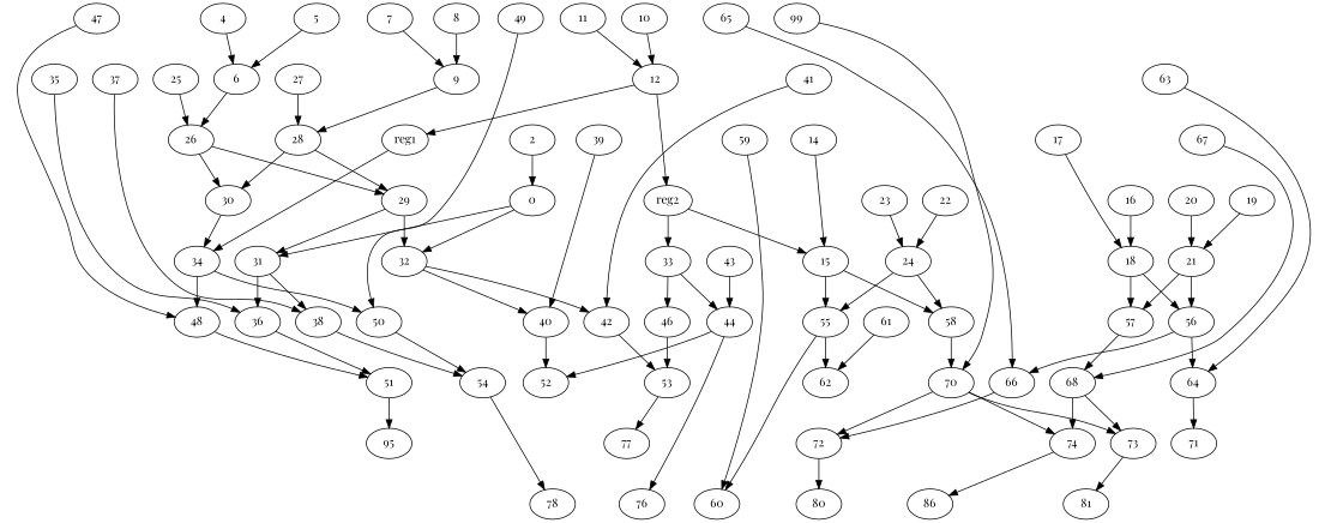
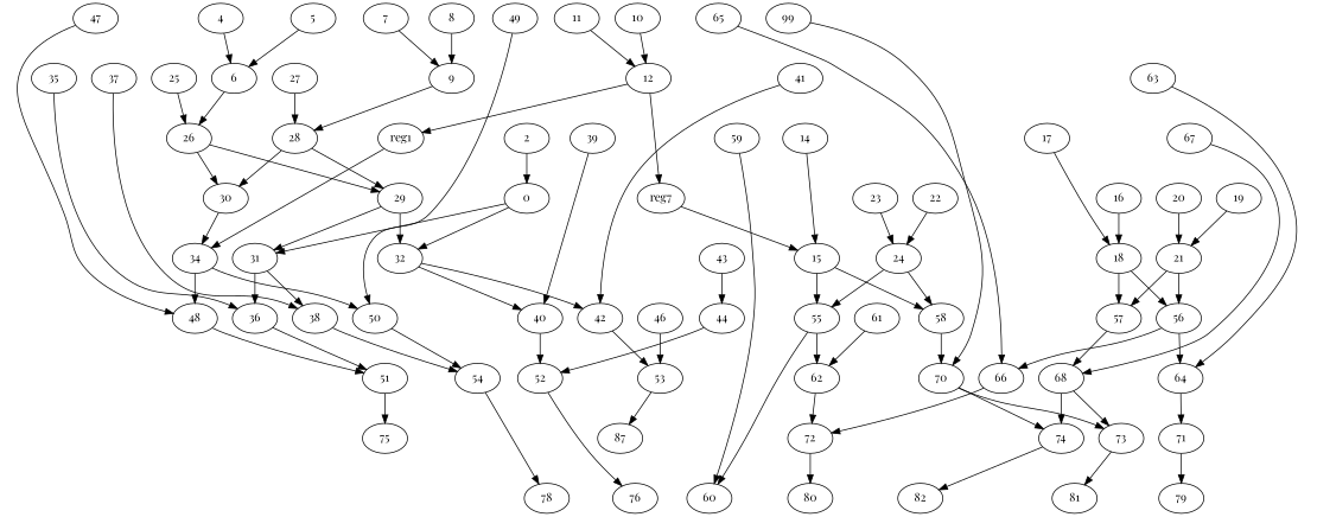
  digraph {
    fontname="Playfair Display"
    node [fontname="Playfair Display"]
    edge [fontname="Playfair Display" weight=0]
    n1 [label=0]
    31
    32
    36
    38
    40
    42
    2
    51
    54
    52
    53
    4
    6
    26
    30
    29
    5
    34
    7
    9
    28
    8
    10
    12
    reg1
-   reg2
+   reg2 [label=reg7]
    15
-   33
    11
    48
    50
    55
    58
    44
    46
    14
    60
    62
    70
    72
    73
    74
    16
    18
    57
    56
    68
    66
    64
    17
    71
    19
    21
    20
    22
    24
    23
    25
    27
-   75 [label=95]
+   75
    78
    76
-   77
+   77 [label=87]
    35
    37
    39
    41
    43
    47
    49
+   79
    80
    81
-   82 [label=86]
+   82
    59
    61
    63
    65
    67
    n81 [label=99]
    n1 -> 31
    n1 -> 32
    31 -> 36 [weight=6]
    31 -> 38
    32 -> 40
    32 -> 42
    36 -> 51
    38 -> 54
    40 -> 52 [weight=1]
    42 -> 53
    2 -> n1 [weight=2]
    51 -> 75 [weight=1]
    54 -> 78
-   44 -> 76
+   52 -> 76
    53 -> 77
    4 -> 6
    6 -> 26
    26 -> 30
    26 -> 29
    30 -> 34
    29 -> 31
    29 -> 32 [weight=2]
    5 -> 6
    34 -> 48
    34 -> 50 [weight=4]
    7 -> 9
    9 -> 28
    28 -> 30
    28 -> 29
    8 -> 9 [weight=3]
    10 -> 12
    12 -> reg1
    12 -> reg2
    reg1 -> 34
    reg2 -> 15
-   reg2 -> 33 [weight=9]
    15 -> 55 [weight=2]
    15 -> 58
-   33 -> 44
-   33 -> 46
    11 -> 12
    48 -> 51
    50 -> 54
    55 -> 60
    55 -> 62 [weight=4]
    58 -> 70 [weight=4]
    44 -> 52
    46 -> 53 [weight=1]
    14 -> 15
-   70 -> 72
+   62 -> 72
    70 -> 73
    70 -> 74
    72 -> 80 [weight=1]
    73 -> 81
    74 -> 82
    16 -> 18 [weight=1]
    18 -> 57
    18 -> 56 [weight=2]
    57 -> 68
    56 -> 66
    56 -> 64
    68 -> 73
    68 -> 74 [weight=2]
    66 -> 72
    64 -> 71
    17 -> 18
+   71 -> 79 [weight=2]
    19 -> 21 [weight=1]
    21 -> 57
    21 -> 56 [weight=2]
    20 -> 21 [weight=1]
    22 -> 24 [weight=1]
    24 -> 55
    24 -> 58
    23 -> 24 [weight=1]
    25 -> 26
    27 -> 28 [weight=2]
    35 -> 36
    37 -> 38
    39 -> 40
    41 -> 42
    43 -> 44 [weight=1]
    47 -> 48
    49 -> 50
    59 -> 60
    61 -> 62 [weight=1]
    63 -> 64
    65 -> 66
    67 -> 68
    n81 -> 70
  }
